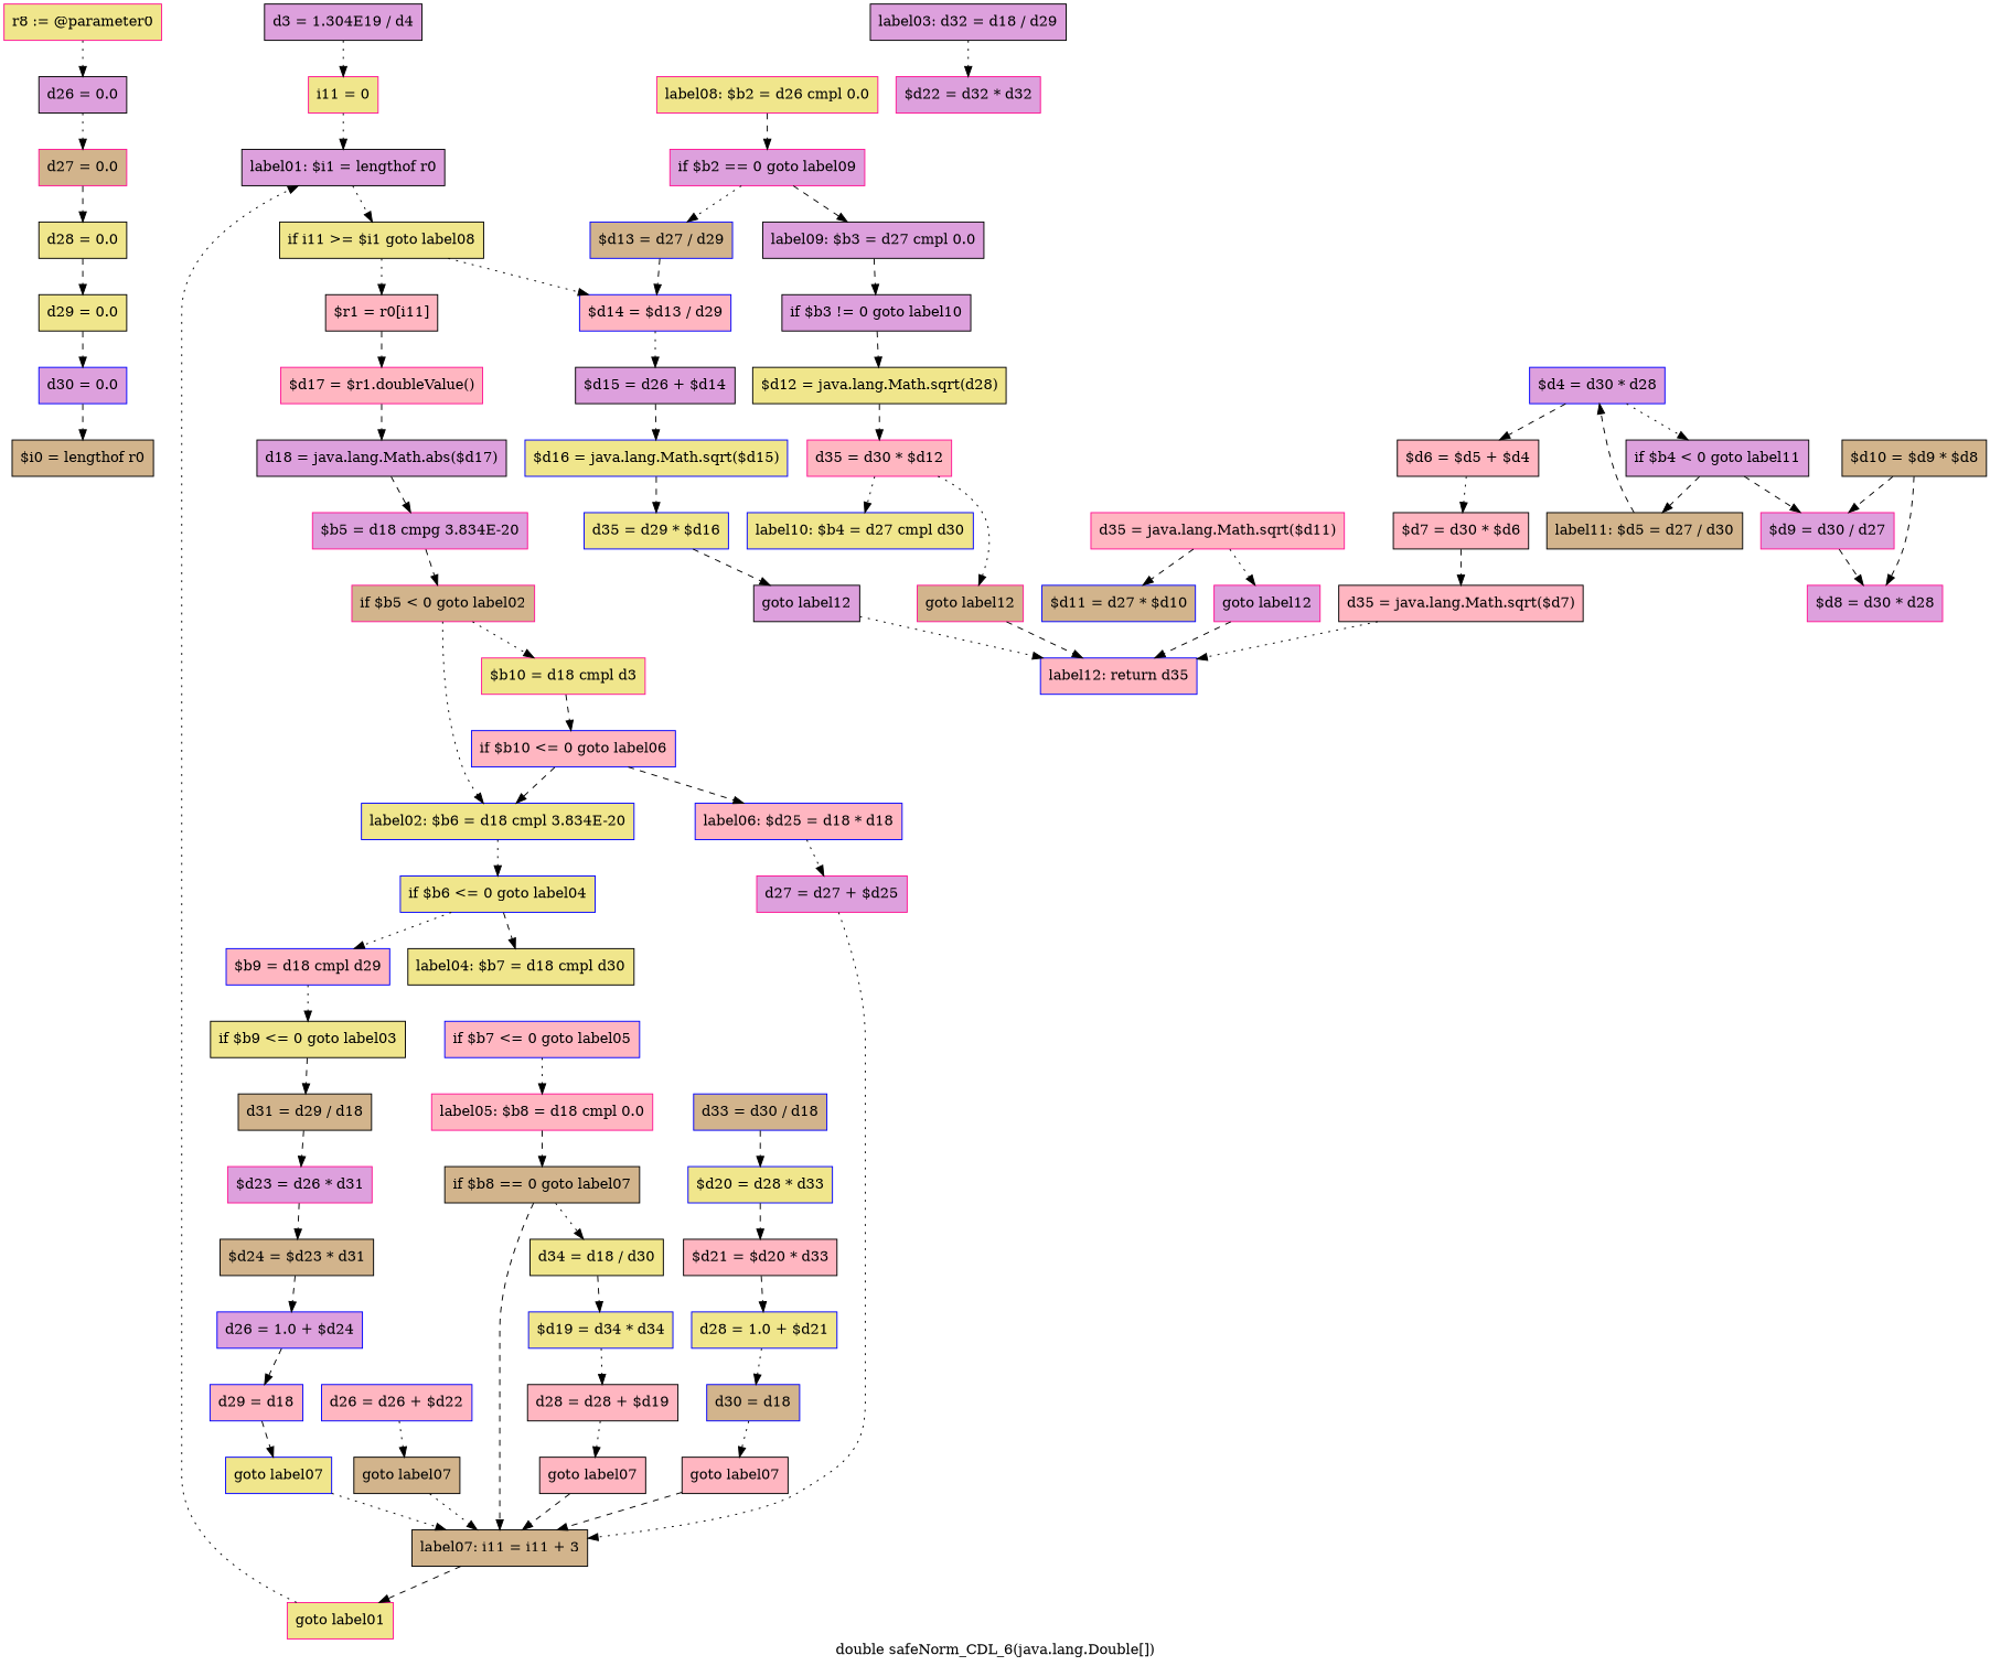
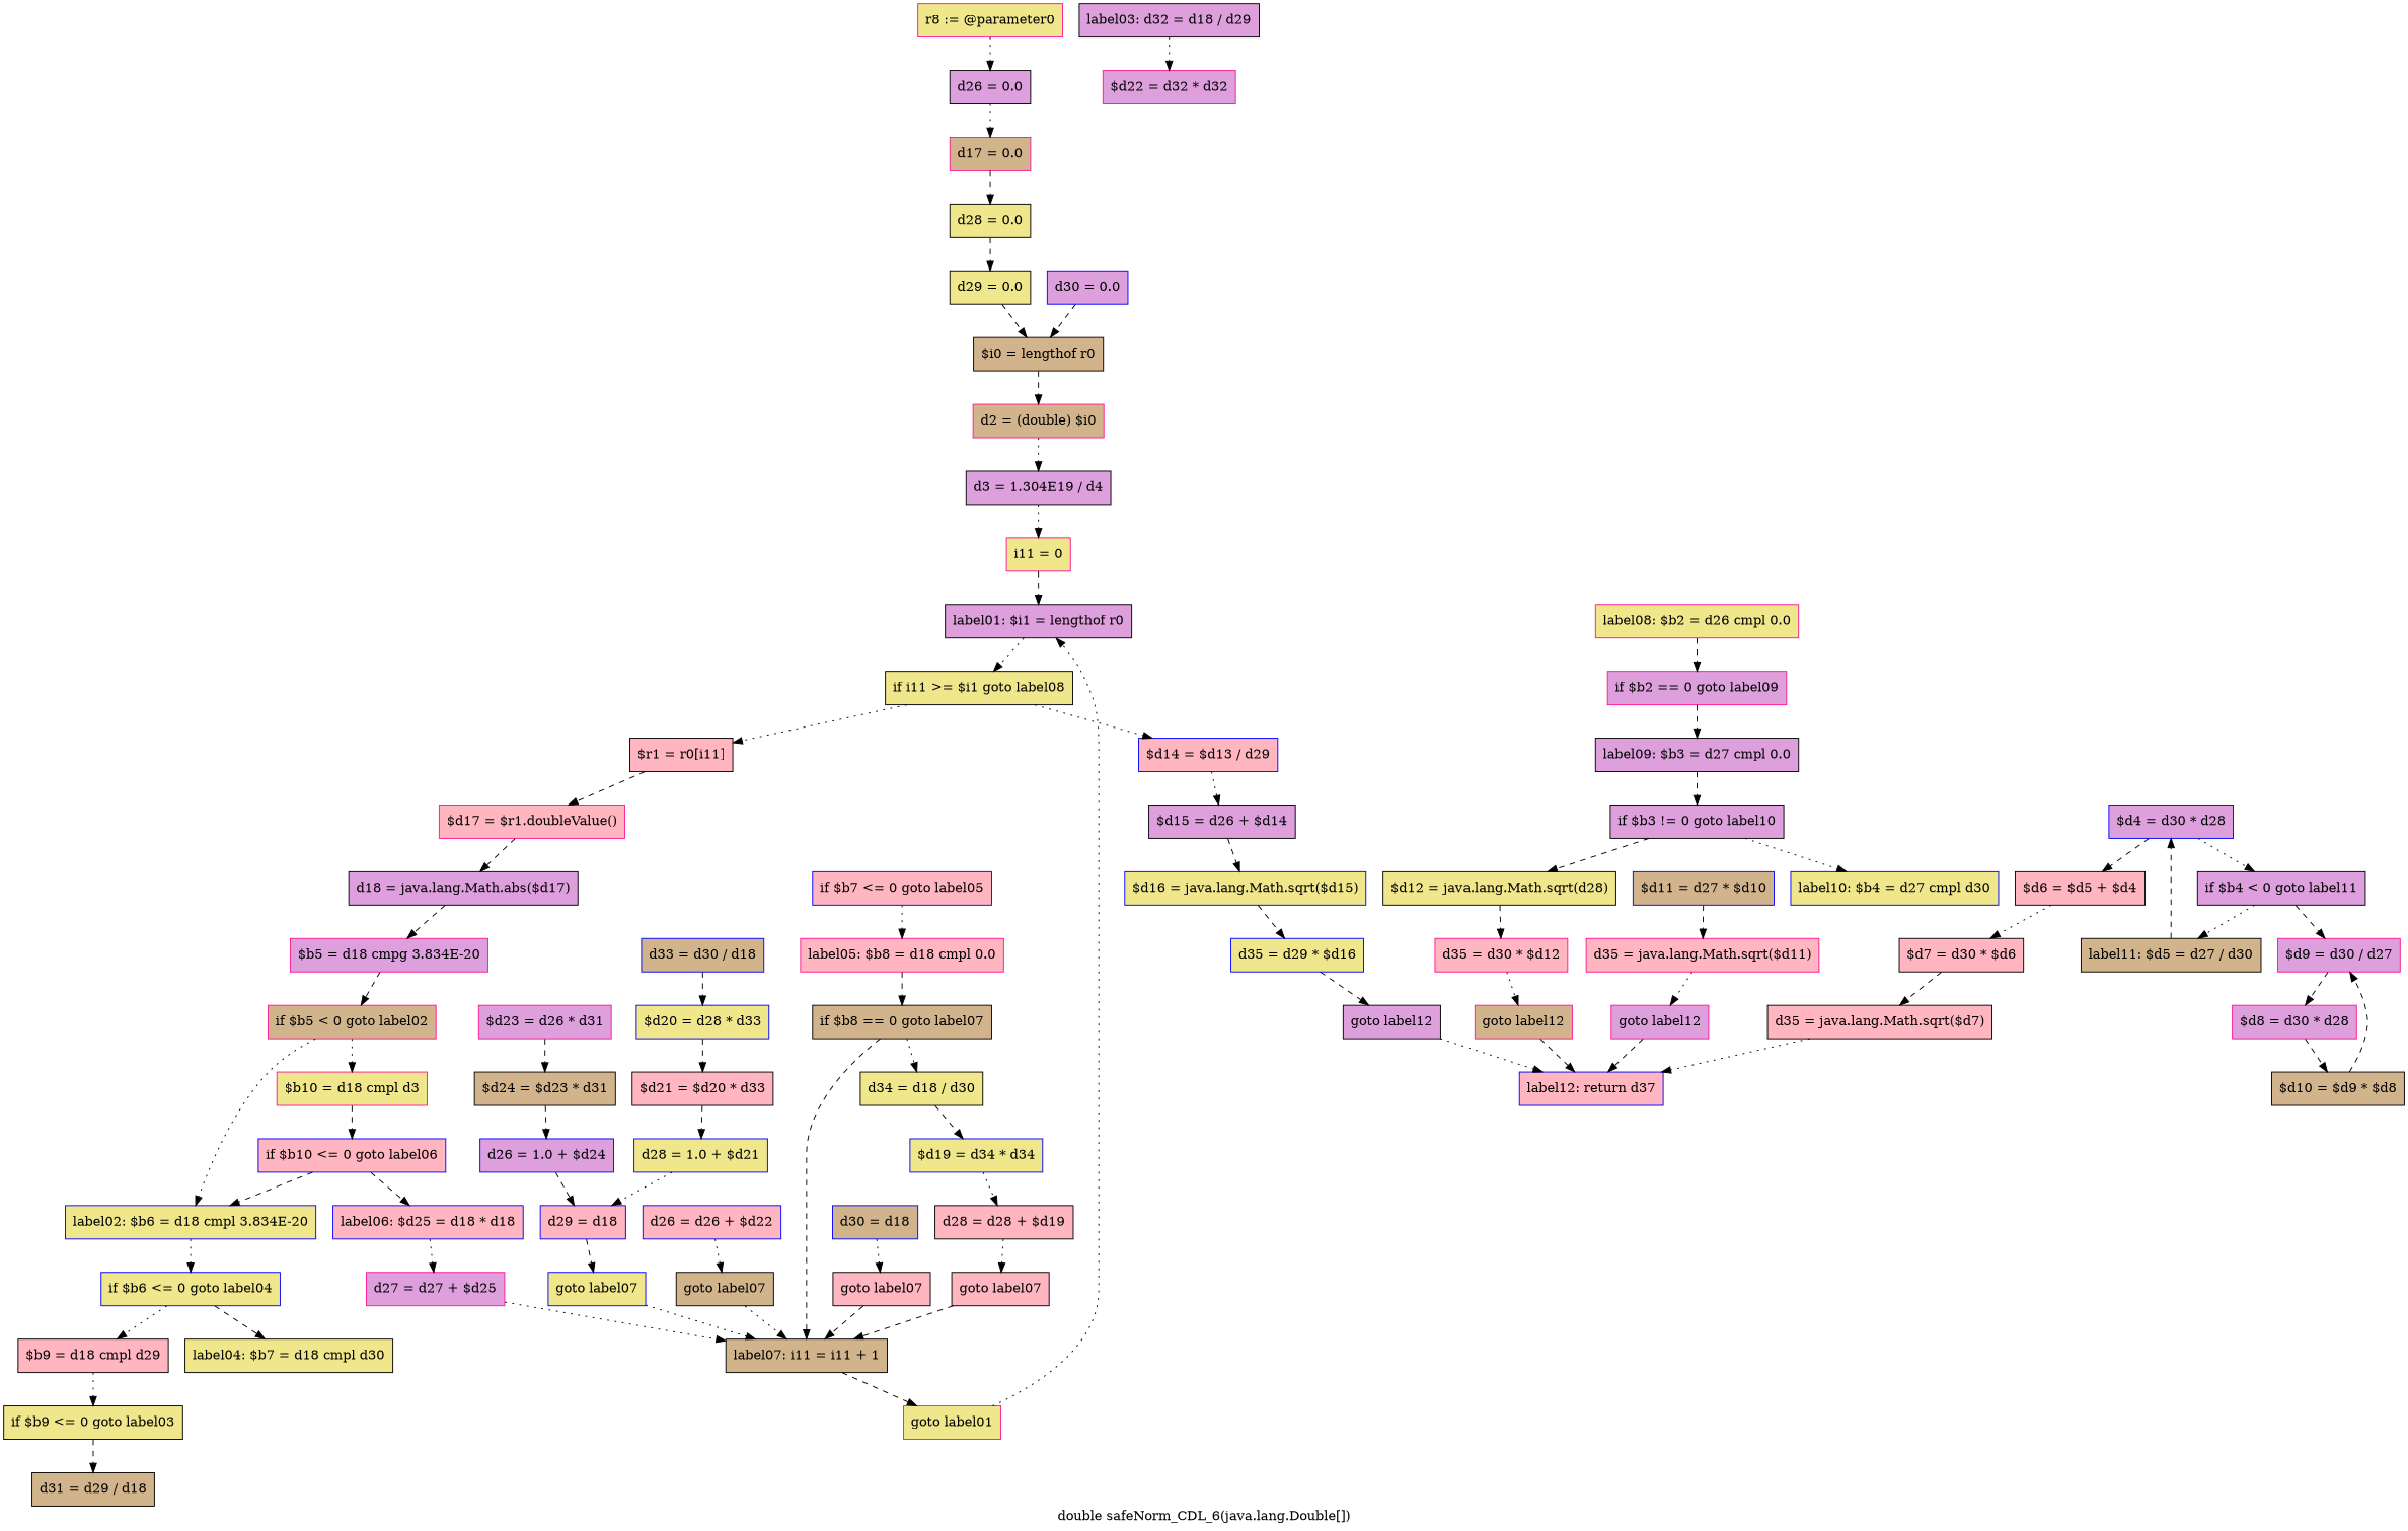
  digraph {
    label="double safeNorm_CDL_6(java.lang.Double[])"
    node [color=black fillcolor=khaki shape=box style=filled]
    edge [style=dashed]
    n1 [color=deeppink label="r8 := @parameter0"]
    n2 [fillcolor=plum label="d26 = 0.0"]
-   n3 [color=deeppink fillcolor=tan label="d27 = 0.0"]
+   n3 [color=deeppink fillcolor=tan label="d17 = 0.0"]
    n4 [label="d28 = 0.0"]
    n5 [label="d29 = 0.0"]
    n6 [color=blue fillcolor=plum label="d30 = 0.0"]
    n7 [fillcolor=tan label="$i0 = lengthof r0"]
+   n8 [color=deeppink fillcolor=tan label="d2 = (double) $i0"]
    n9 [fillcolor=plum label="d3 = 1.304E19 / d4"]
    n10 [color=deeppink label="i11 = 0"]
    n11 [fillcolor=plum label="label01: $i1 = lengthof r0"]
    n12 [label="if i11 >= $i1 goto label08"]
    n13 [fillcolor=lightpink label="$r1 = r0[i11]"]
    n14 [color=blue fillcolor=lightpink label="$d14 = $d13 / d29"]
    n15 [color=deeppink fillcolor=lightpink label="$d17 = $r1.doubleValue()"]
    n16 [color=deeppink label="label08: $b2 = d26 cmpl 0.0"]
    n17 [color=deeppink fillcolor=plum label="if $b2 == 0 goto label09"]
    n18 [fillcolor=plum label="d18 = java.lang.Math.abs($d17)"]
-   n19 [color=blue fillcolor=tan label="$d13 = d27 / d29"]
    n20 [fillcolor=plum label="label09: $b3 = d27 cmpl 0.0"]
    n21 [color=deeppink fillcolor=plum label="$b5 = d18 cmpg 3.834E-20"]
    n22 [color=deeppink fillcolor=tan label="if $b5 < 0 goto label02"]
    n23 [color=deeppink label="$b10 = d18 cmpl d3"]
    n24 [color=blue label="label02: $b6 = d18 cmpl 3.834E-20"]
    n25 [color=blue fillcolor=lightpink label="if $b10 <= 0 goto label06"]
    n26 [color=blue label="if $b6 <= 0 goto label04"]
    n27 [color=blue fillcolor=lightpink label="label06: $d25 = d18 * d18"]
-   n28 [color=blue fillcolor=lightpink label="$b9 = d18 cmpl d29"]
+   n28 [fillcolor=lightpink label="$b9 = d18 cmpl d29"]
    n29 [label="label04: $b7 = d18 cmpl d30"]
    n30 [color=deeppink fillcolor=plum label="d27 = d27 + $d25"]
-   n31 [fillcolor=tan label="label07: i11 = i11 + 3"]
+   n31 [fillcolor=tan label="label07: i11 = i11 + 1"]
    n32 [label="if $b9 <= 0 goto label03"]
    n33 [fillcolor=tan label="d31 = d29 / d18"]
    n34 [color=blue fillcolor=lightpink label="if $b7 <= 0 goto label05"]
    n35 [color=deeppink fillcolor=lightpink label="label05: $b8 = d18 cmpl 0.0"]
    n36 [color=deeppink fillcolor=plum label="$d23 = d26 * d31"]
    n37 [fillcolor=plum label="label03: d32 = d18 / d29"]
    n38 [color=deeppink fillcolor=plum label="$d22 = d32 * d32"]
    n39 [fillcolor=tan label="$d24 = $d23 * d31"]
    n40 [color=blue fillcolor=plum label="d26 = 1.0 + $d24"]
    n41 [color=blue fillcolor=lightpink label="d29 = d18"]
    n42 [color=blue label="goto label07"]
    n43 [color=deeppink label="goto label01"]
    n44 [color=blue fillcolor=lightpink label="d26 = d26 + $d22"]
    n45 [fillcolor=tan label="goto label07"]
    n46 [color=blue fillcolor=tan label="d33 = d30 / d18"]
    n47 [color=blue label="$d20 = d28 * d33"]
    n48 [fillcolor=tan label="if $b8 == 0 goto label07"]
    n49 [fillcolor=lightpink label="$d21 = $d20 * d33"]
    n50 [label="d34 = d18 / d30"]
    n51 [color=blue label="d28 = 1.0 + $d21"]
    n52 [color=blue fillcolor=tan label="d30 = d18"]
    n53 [fillcolor=lightpink label="goto label07"]
    n54 [color=blue label="$d19 = d34 * d34"]
    n55 [fillcolor=lightpink label="d28 = d28 + $d19"]
    n56 [fillcolor=lightpink label="goto label07"]
    n57 [fillcolor=plum label="if $b3 != 0 goto label10"]
    n58 [fillcolor=plum label="$d15 = d26 + $d14"]
    n59 [label="$d12 = java.lang.Math.sqrt(d28)"]
    n60 [color=blue label="label10: $b4 = d27 cmpl d30"]
    n61 [color=blue label="$d16 = java.lang.Math.sqrt($d15)"]
    n62 [color=blue label="d35 = d29 * $d16"]
    n63 [fillcolor=plum label="goto label12"]
-   n64 [color=blue fillcolor=lightpink label="label12: return d35"]
+   n64 [color=blue fillcolor=lightpink label="label12: return d37"]
    n65 [color=deeppink fillcolor=lightpink label="d35 = d30 * $d12"]
    n66 [color=deeppink fillcolor=tan label="goto label12"]
    n67 [fillcolor=plum label="if $b4 < 0 goto label11"]
    n68 [color=deeppink fillcolor=plum label="$d9 = d30 / d27"]
    n69 [fillcolor=tan label="label11: $d5 = d27 / d30"]
    n70 [color=deeppink fillcolor=plum label="$d8 = d30 * d28"]
    n71 [color=blue fillcolor=plum label="$d4 = d30 * d28"]
    n72 [fillcolor=tan label="$d10 = $d9 * $d8"]
    n73 [fillcolor=lightpink label="$d6 = $d5 + $d4"]
    n74 [color=blue fillcolor=tan label="$d11 = d27 * $d10"]
    n75 [color=deeppink fillcolor=lightpink label="d35 = java.lang.Math.sqrt($d11)"]
    n76 [color=deeppink fillcolor=plum label="goto label12"]
    n77 [fillcolor=lightpink label="$d7 = d30 * $d6"]
    n78 [fillcolor=lightpink label="d35 = java.lang.Math.sqrt($d7)"]
    n1 -> n2 [style=dotted]
    n2 -> n3 [style=dotted]
    n3 -> n4
    n4 -> n5
-   n5 -> n6
+   n5 -> n7
    n6 -> n7
+   n7 -> n8
+   n8 -> n9 [style=dotted]
    n9 -> n10 [style=dotted]
-   n10 -> n11 [style=dotted]
+   n10 -> n11
    n11 -> n12 [style=dotted]
    n12 -> n13 [style=dotted]
    n12 -> n14 [style=dotted]
    n13 -> n15
    n14 -> n58 [style=dotted]
    n15 -> n18
    n16 -> n17
-   n17 -> n19 [style=dotted]
    n17 -> n20
    n18 -> n21
-   n19 -> n14
    n20 -> n57
    n21 -> n22
    n22 -> n23 [style=dotted]
    n22 -> n24 [style=dotted]
    n23 -> n25
    n24 -> n26 [style=dotted]
    n25 -> n24
    n25 -> n27
    n26 -> n28 [style=dotted]
    n26 -> n29
    n27 -> n30 [style=dotted]
    n28 -> n32 [style=dotted]
    n30 -> n31 [style=dotted]
    n31 -> n43
    n32 -> n33
-   n33 -> n36
    n34 -> n35 [style=dotted]
    n35 -> n48
    n36 -> n39
    n37 -> n38 [style=dotted]
    n39 -> n40
    n40 -> n41
    n41 -> n42
    n42 -> n31 [style=dotted]
    n43 -> n11 [style=dotted]
    n44 -> n45 [style=dotted]
    n45 -> n31 [style=dotted]
    n46 -> n47
    n47 -> n49
    n48 -> n31
    n48 -> n50 [style=dotted]
    n49 -> n51
    n50 -> n54
-   n51 -> n52 [style=dotted]
+   n51 -> n41 [style=dotted]
    n52 -> n53 [style=dotted]
    n53 -> n31
    n54 -> n55 [style=dotted]
    n55 -> n56 [style=dotted]
    n56 -> n31
    n57 -> n59
-   n65 -> n60 [style=dotted]
+   n57 -> n60 [style=dotted]
    n58 -> n61
    n59 -> n65
    n61 -> n62
    n62 -> n63
    n63 -> n64 [style=dotted]
    n65 -> n66 [style=dotted]
    n66 -> n64
    n67 -> n68
-   n67 -> n69
+   n67 -> n69 [style=dotted]
    n68 -> n70
    n69 -> n71
-   n72 -> n70
+   n70 -> n72
    n71 -> n67 [style=dotted]
    n71 -> n73
    n72 -> n68
    n73 -> n77 [style=dotted]
-   n75 -> n74
+   n74 -> n75
    n75 -> n76 [style=dotted]
    n76 -> n64
    n77 -> n78
    n78 -> n64 [style=dotted]
  }
